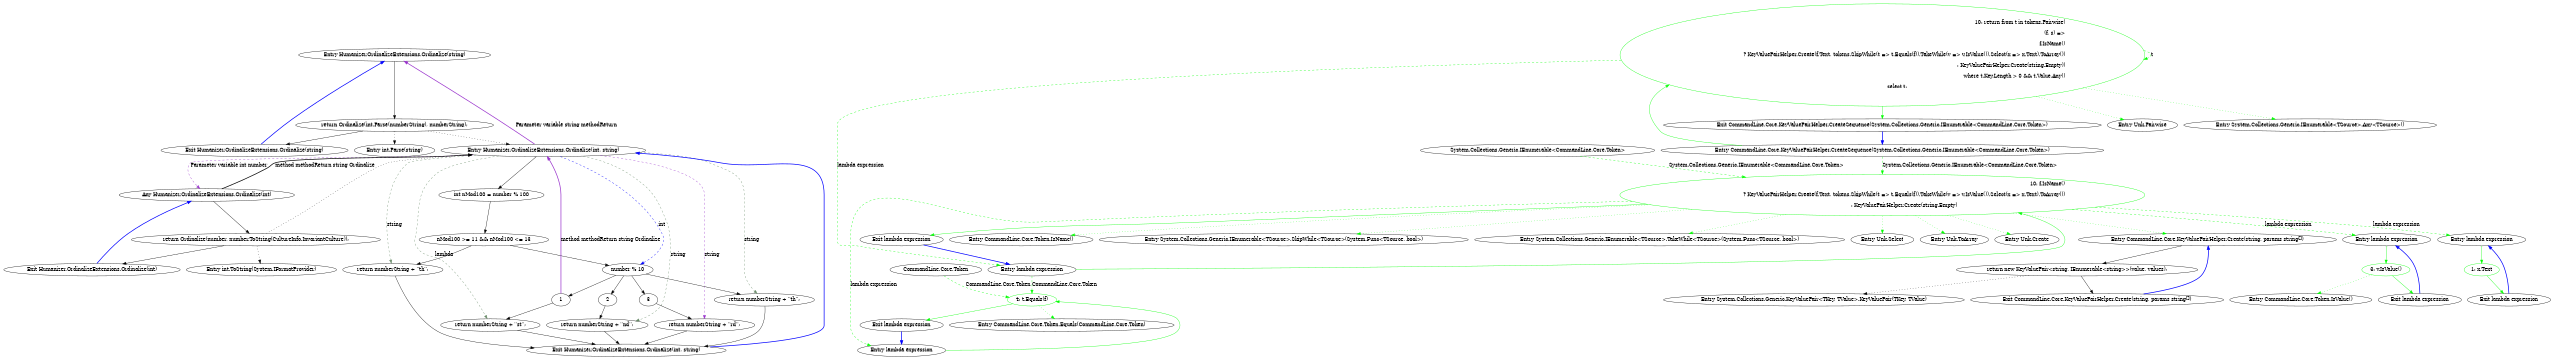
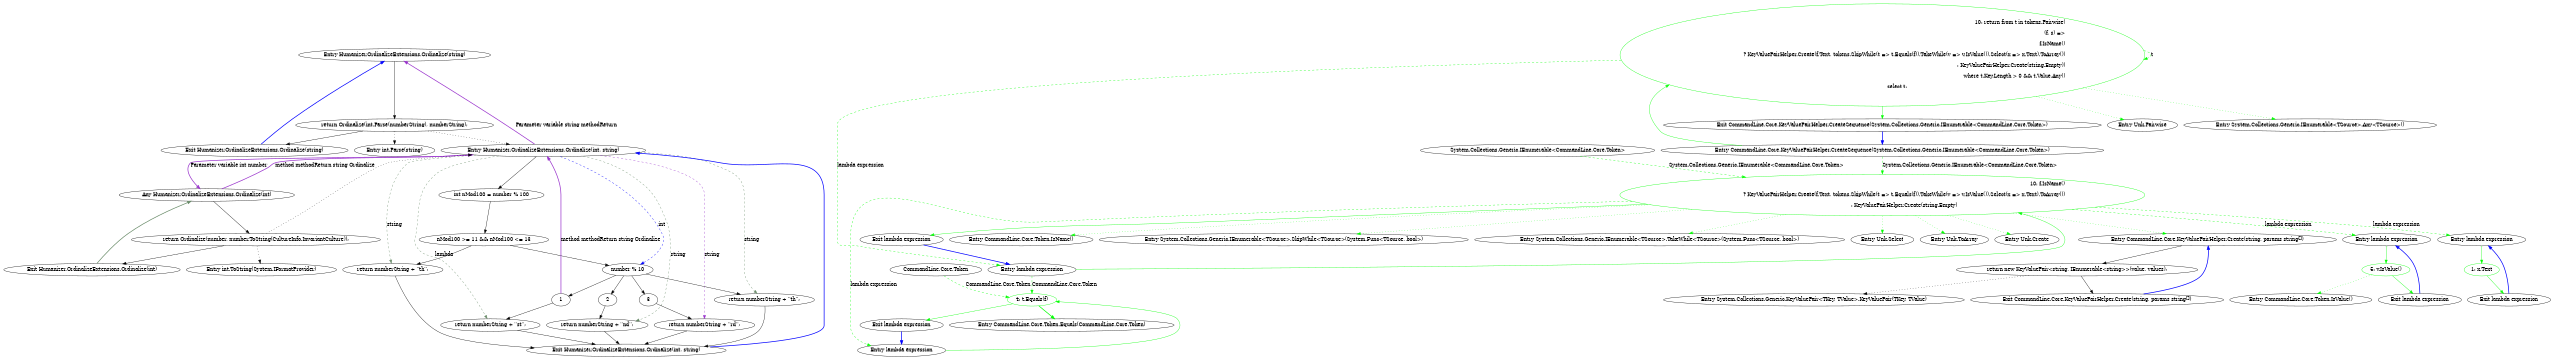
  digraph {
    node [cluster="Humanizer.OrdinalizeExtensions.Ordinalize(int, string)" span="21-21"]
    edge [style=solid color=green]
    n1 [cluster="Humanizer.OrdinalizeExtensions.Ordinalize(string)" label="Entry Humanizer.OrdinalizeExtensions.Ordinalize(string)" span="15-15"]
    n2 [cluster="Humanizer.OrdinalizeExtensions.Ordinalize(string)" label="return Ordinalize(int.Parse(numberString), numberString);" span="17-17"]
    n3 [label="Entry Humanizer.OrdinalizeExtensions.Ordinalize(int, string)" span="30-30"]
    n4 [cluster="Humanizer.OrdinalizeExtensions.Ordinalize(string)" label="Exit Humanizer.OrdinalizeExtensions.Ordinalize(string)" span="15-15"]
    n5 [cluster="int.Parse(string)" label="Entry int.Parse(string)" span="0-0"]
    n6 [cluster="Humanizer.OrdinalizeExtensions.Ordinalize(int)" label="Any Humanizer.OrdinalizeExtensions.Ordinalize(int)" span="25-25"]
    n7 [label="int nMod100 = number % 100" span="32-32"]
    n8 [label="return numberString + ''th'';" span="36-36"]
    n9 [label="number % 10" span="39-39"]
    n10 [label="return numberString + ''st'';" span="42-42"]
    n11 [label="return numberString + ''nd'';" span="44-44"]
    n12 [label="return numberString + ''rd'';" span="46-46"]
    n13 [label="return numberString + ''th'';" span="48-48"]
    n14 [cluster="Humanizer.OrdinalizeExtensions.Ordinalize(int)" label="return Ordinalize(number, number.ToString(CultureInfo.InvariantCulture));" span="27-27"]
    n15 [label="nMod100 >= 11 && nMod100 <= 13" span="34-34"]
    n16 [label="Exit Humanizer.OrdinalizeExtensions.Ordinalize(int, string)" span="30-30"]
    n17 [label=1 span="41-41"]
    n18 [label=2 span="43-43"]
    n19 [label=3 span="45-45"]
    n20 [cluster="Humanizer.OrdinalizeExtensions.Ordinalize(int)" label="Exit Humanizer.OrdinalizeExtensions.Ordinalize(int)" span="25-25"]
    n21 [cluster="int.ToString(System.IFormatProvider)" label="Entry int.ToString(System.IFormatProvider)" span="0-0"]
    n22 [cluster="CommandLine.Core.KeyValuePairHelper.CreateSequence(System.Collections.Generic.IEnumerable<CommandLine.Core.Token>)" color=green community=0 label="10: return from t in tokens.Pairwise(\r\n                (f, s) =>\r\n                        f.IsName()\r\n                            ? KeyValuePairHelper.Create(f.Text, tokens.SkipWhile(t => t.Equals(f)).TakeWhile(v => v.IsValue()).Select(x => x.Text).ToArray())\r\n                            : KeyValuePairHelper.Create(string.Empty))\r\n                   where t.Key.Length > 0 && t.Value.Any()\r\n                   select t;" span="18-24"]
    n23 [cluster="CommandLine.Core.KeyValuePairHelper.CreateSequence(System.Collections.Generic.IEnumerable<CommandLine.Core.Token>)" label="Exit CommandLine.Core.KeyValuePairHelper.CreateSequence(System.Collections.Generic.IEnumerable<CommandLine.Core.Token>)" span="15-15"]
    n24 [cluster="Unk.Pairwise" label="Entry Unk.Pairwise" span=""]
    n25 [cluster="System.Collections.Generic.IEnumerable<TSource>.Any<TSource>()" label="Entry System.Collections.Generic.IEnumerable<TSource>.Any<TSource>()" span="0-0"]
    n26 [cluster="lambda expression" label="Entry lambda expression" span="19-22"]
    n27 [cluster="CommandLine.Core.KeyValuePairHelper.CreateSequence(System.Collections.Generic.IEnumerable<CommandLine.Core.Token>)" label="Entry CommandLine.Core.KeyValuePairHelper.CreateSequence(System.Collections.Generic.IEnumerable<CommandLine.Core.Token>)" span="15-15"]
    n28 [cluster="lambda expression" color=green community=0 label="10: f.IsName()\r\n                            ? KeyValuePairHelper.Create(f.Text, tokens.SkipWhile(t => t.Equals(f)).TakeWhile(v => v.IsValue()).Select(x => x.Text).ToArray())\r\n                            : KeyValuePairHelper.Create(string.Empty)" span="20-22"]
    n29 [cluster="lambda expression" color=green community=0 label="4: t.Equals(f)"]
    n30 [cluster="lambda expression" label="Exit lambda expression" span="19-22"]
    n31 [cluster="CommandLine.Core.Token.IsName()" label="Entry CommandLine.Core.Token.IsName()" span="72-72"]
    n32 [cluster="System.Collections.Generic.IEnumerable<TSource>.SkipWhile<TSource>(System.Func<TSource, bool>)" label="Entry System.Collections.Generic.IEnumerable<TSource>.SkipWhile<TSource>(System.Func<TSource, bool>)" span="0-0"]
    n33 [cluster="System.Collections.Generic.IEnumerable<TSource>.TakeWhile<TSource>(System.Func<TSource, bool>)" label="Entry System.Collections.Generic.IEnumerable<TSource>.TakeWhile<TSource>(System.Func<TSource, bool>)" span="0-0"]
    n34 [cluster="Unk.Select" label="Entry Unk.Select" span=""]
    n35 [cluster="Unk.ToArray" label="Entry Unk.ToArray" span=""]
    n36 [cluster="Unk.Create" label="Entry Unk.Create" span=""]
    n37 [cluster="CommandLine.Core.KeyValuePairHelper.Create(string, params string[])" label="Entry CommandLine.Core.KeyValuePairHelper.Create(string, params string[])" span="10-10"]
    n38 [cluster="lambda expression" label="Entry lambda expression"]
    n39 [cluster="lambda expression" label="Entry lambda expression"]
    n40 [cluster="lambda expression" label="Entry lambda expression"]
    n41 [cluster="lambda expression" label="Exit lambda expression"]
    n42 [cluster="CommandLine.Core.Token.Equals(CommandLine.Core.Token)" label="Entry CommandLine.Core.Token.Equals(CommandLine.Core.Token)" span="59-59"]
    n43 [cluster="CommandLine.Core.KeyValuePairHelper.Create(string, params string[])" label="return new KeyValuePair<string, IEnumerable<string>>(value, values);" span="12-12"]
-   n44 [cluster="lambda expression" color=green community=0 label="3: v.IsValue()"]
+   n44 [cluster="lambda expression" color=green community=0 label="5: v.IsValue()"]
    n45 [cluster="lambda expression" color=green community=0 label="1: x.Text"]
    n46 [label="System.Collections.Generic.IEnumerable<CommandLine.Core.Token>" cluster="" span=""]
    n47 [cluster="CommandLine.Core.KeyValuePairHelper.Create(string, params string[])" label="Exit CommandLine.Core.KeyValuePairHelper.Create(string, params string[])" span="10-10"]
    n48 [cluster="System.Collections.Generic.KeyValuePair<TKey, TValue>.KeyValuePair(TKey, TValue)" label="Entry System.Collections.Generic.KeyValuePair<TKey, TValue>.KeyValuePair(TKey, TValue)" span="0-0"]
    n49 [cluster="lambda expression" label="Exit lambda expression"]
    n50 [cluster="CommandLine.Core.Token.IsValue()" label="Entry CommandLine.Core.Token.IsValue()" span="77-77"]
    n51 [cluster="lambda expression" label="Exit lambda expression"]
    n52 [label="CommandLine.Core.Token" cluster="" span=""]
    n1 -> n2 [color=""]
    n2 -> n3 [style=dotted color=""]
    n2 -> n4 [color=""]
    n2 -> n5 [style=dotted color=""]
    n3 -> n1 [color=darkorchid label="Parameter variable string methodReturn" style=bold]
-   n3 -> n6 [color=darkorchid label="Parameter variable int number" style=dashed]
+   n3 -> n6 [color=darkorchid label="Parameter variable int number" style=bold]
    n3 -> n7 [color=""]
    n3 -> n8 [color=darkseagreen4 label=string style=dashed]
    n3 -> n9 [color=blue label=int style=dashed]
    n3 -> n10 [color=darkseagreen4 label=lambda style=dashed]
    n3 -> n11 [color=darkseagreen4 label=string style=dashed]
    n3 -> n12 [color=darkorchid label=string style=dashed]
    n3 -> n13 [color=darkseagreen4 label=string style=dashed]
    n4 -> n1 [color=blue style=bold]
-   n6 -> n3 [color=black label="method methodReturn string Ordinalize" style=bold]
+   n6 -> n3 [color=darkorchid label="method methodReturn string Ordinalize" style=bold]
    n6 -> n14 [color=""]
    n7 -> n15 [color=""]
    n8 -> n16 [color=""]
    n9 -> n13 [color=""]
    n9 -> n17 [color=""]
    n9 -> n18 [color=""]
    n9 -> n19 [color=""]
    n10 -> n16 [color=""]
    n11 -> n16 [color=""]
    n12 -> n16 [color=""]
    n13 -> n16 [color=""]
    n14 -> n3 [style=dotted color=""]
    n14 -> n20 [color=""]
    n14 -> n21 [style=dotted color=""]
    n15 -> n8 [color=""]
    n15 -> n9 [color=""]
    n16 -> n3 [color=blue style=bold]
    n17 -> n3 [color=darkorchid label="method methodReturn string Ordinalize" style=bold]
    n17 -> n10 [color=""]
    n18 -> n11 [color=""]
    n19 -> n12 [color=""]
-   n20 -> n6 [color=blue style=bold]
+   n20 -> n6 [color=darkseagreen4 style=bold]
    n22 -> n22 [label=t style=dashed]
    n22 -> n23
    n22 -> n24 [style=dotted]
    n22 -> n25 [style=dotted]
    n22 -> n26 [label="lambda expression" style=dashed]
    n23 -> n27 [color=blue style=bold]
    n26 -> n28
    n26 -> n29 [label="CommandLine.Core.Token" style=dashed]
    n27 -> n22
    n27 -> n28 [label="System.Collections.Generic.IEnumerable<CommandLine.Core.Token>" style=dashed]
    n28 -> n30
    n28 -> n31 [style=dotted]
    n28 -> n32 [style=dotted]
    n28 -> n33 [style=dotted]
    n28 -> n34 [style=dotted]
    n28 -> n35 [style=dotted]
    n28 -> n36 [style=dotted]
    n28 -> n37 [style=dotted]
    n28 -> n38 [label="lambda expression" style=dashed]
    n28 -> n39 [label="lambda expression" style=dashed]
    n28 -> n40 [label="lambda expression" style=dashed]
    n29 -> n41
-   n29 -> n42 [style=dotted]
+   n29 -> n42 [style=bold]
    n30 -> n26 [color=blue style=bold]
    n37 -> n43 [color=""]
    n38 -> n29
    n39 -> n44
    n40 -> n45
    n41 -> n38 [color=blue style=bold]
    n43 -> n47 [color=""]
    n43 -> n48 [style=dotted color=""]
    n44 -> n49
    n44 -> n50 [style=dotted]
    n45 -> n51
    n46 -> n28 [label="System.Collections.Generic.IEnumerable<CommandLine.Core.Token>" style=dashed]
    n47 -> n37 [color=blue style=bold]
    n49 -> n39 [color=blue style=bold]
    n51 -> n40 [color=blue style=bold]
    n52 -> n29 [label="CommandLine.Core.Token" style=dashed]
  }
